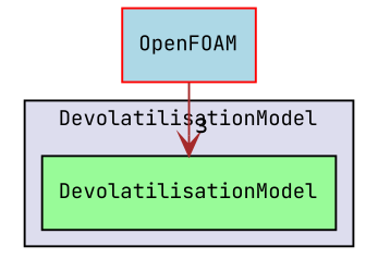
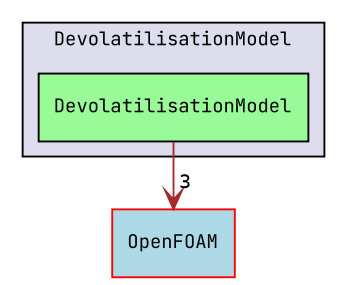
  digraph {
    compound=true
    fontname="JetBrains Mono"
    node [fontname="JetBrains Mono" fontsize=10 shape=box style=filled]
    n1 [fillcolor=palegreen label=DevolatilisationModel pencolor=black]
    n2 [color=red label=OpenFOAM fillcolor=lightblue]
    subgraph cluster_1 {
      bgcolor="#ddddee"
      fontsize=10
      label=DevolatilisationModel
      pencolor=black
      n1
    }
-   n2 -> n1 [headlabel=3 labeldistance=1.5 labelfontname=Helvetica labelfontsize=10 color=brown style=solid arrowhead=vee fontname="JetBrains Mono"]
+   n1 -> n2 [headlabel=3 labeldistance=1.5 labelfontname=Helvetica labelfontsize=10 color=brown style=solid arrowhead=vee fontname="JetBrains Mono"]
  }
